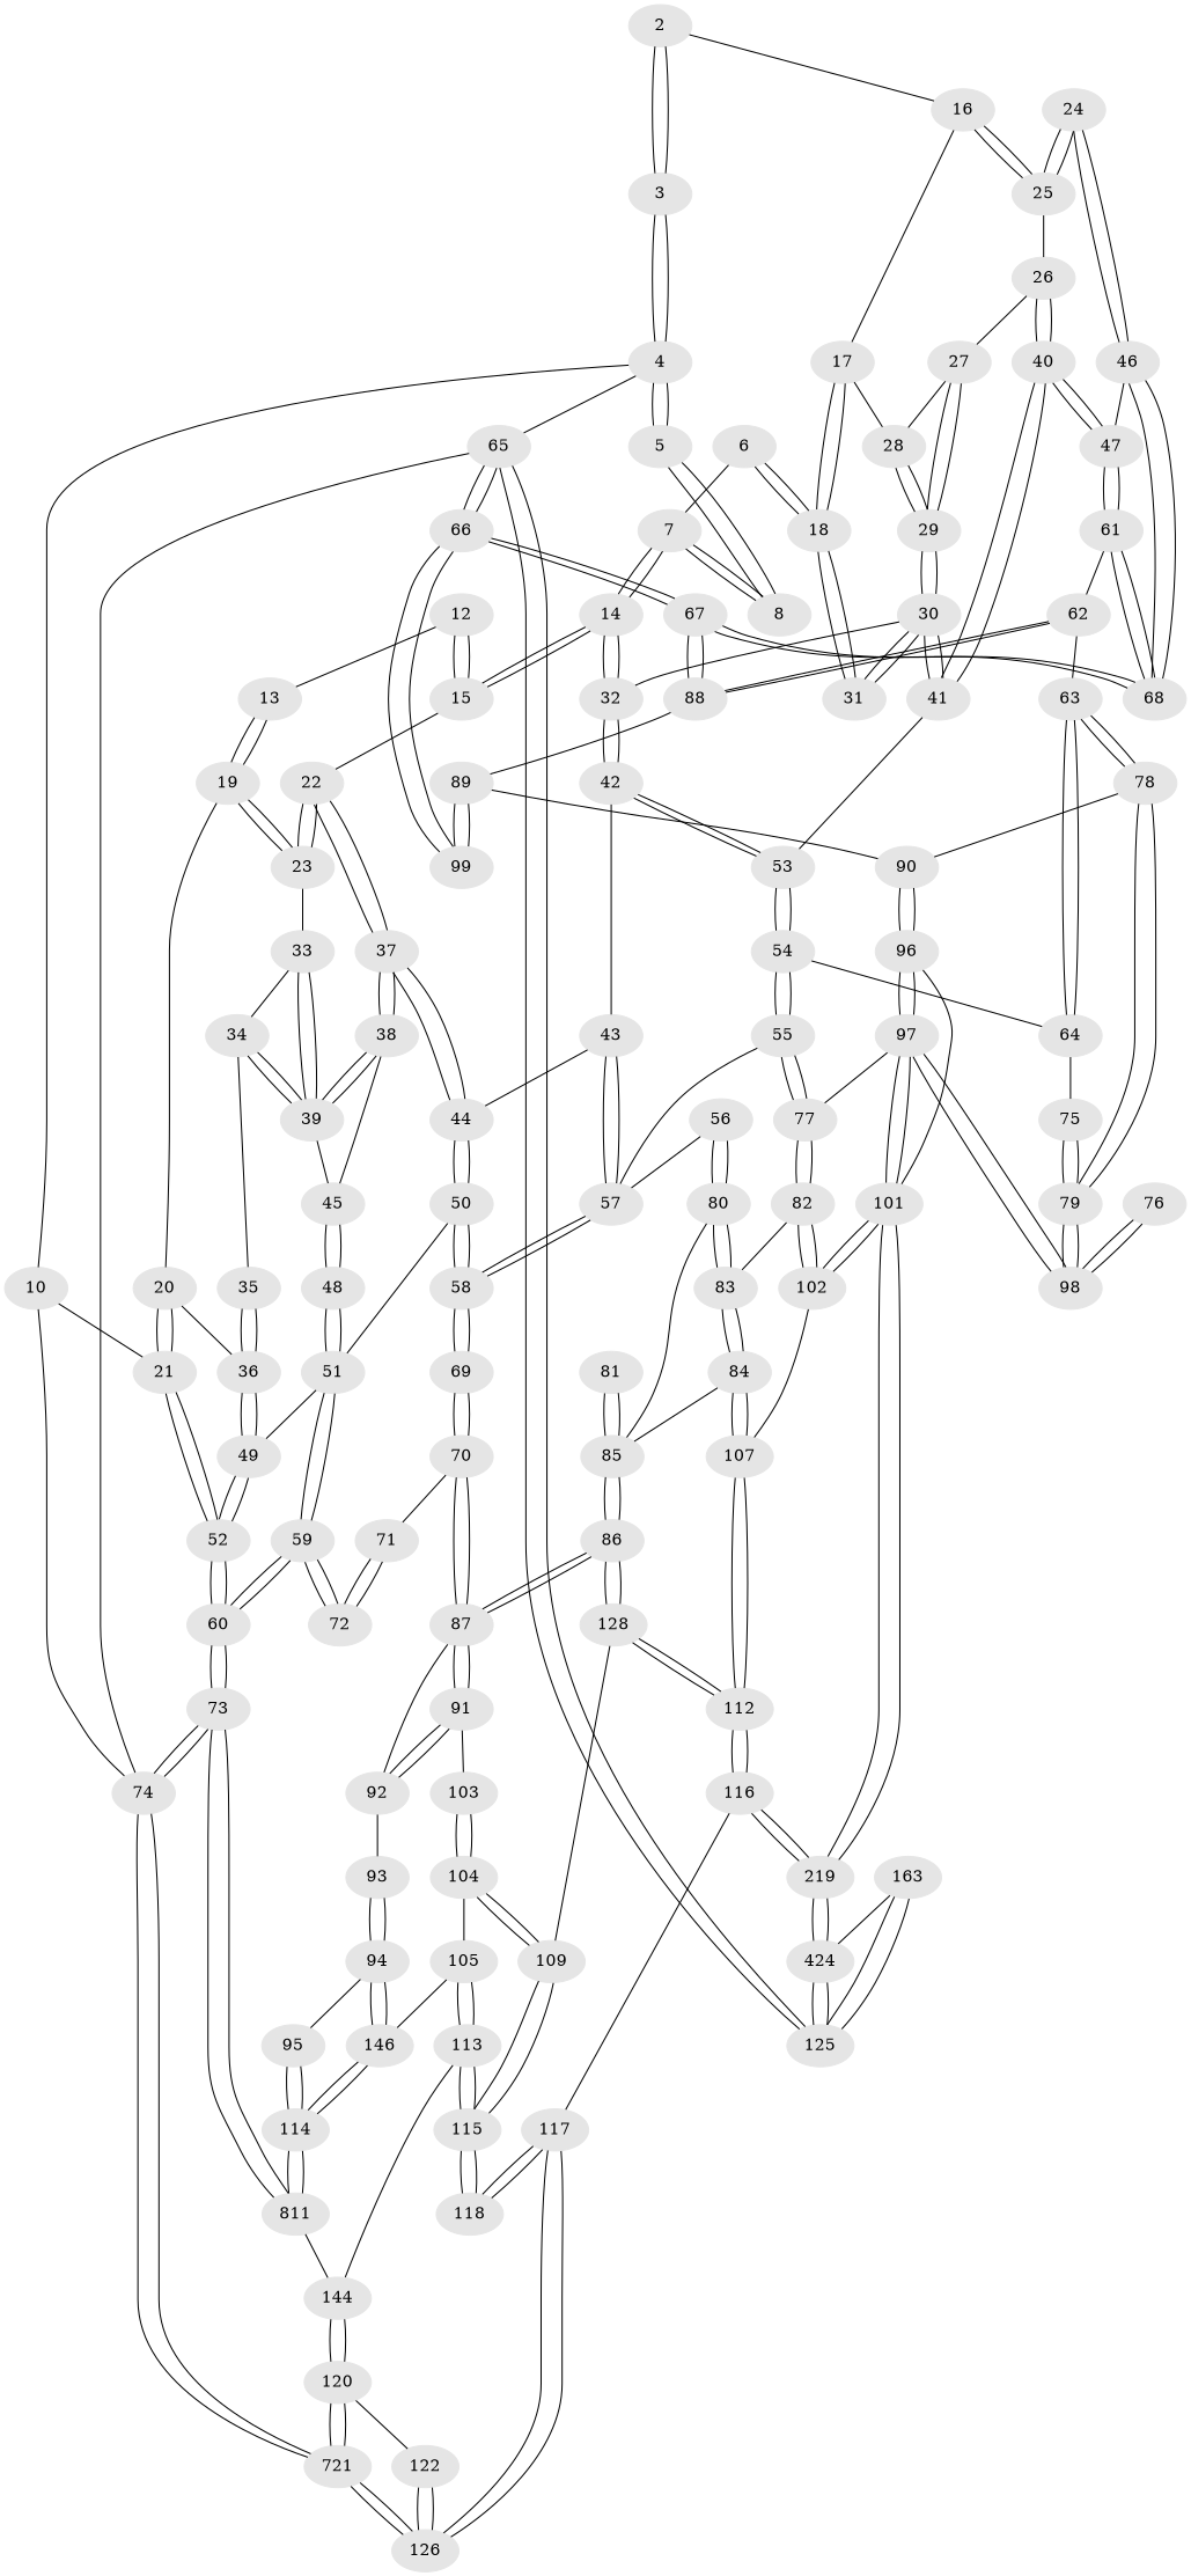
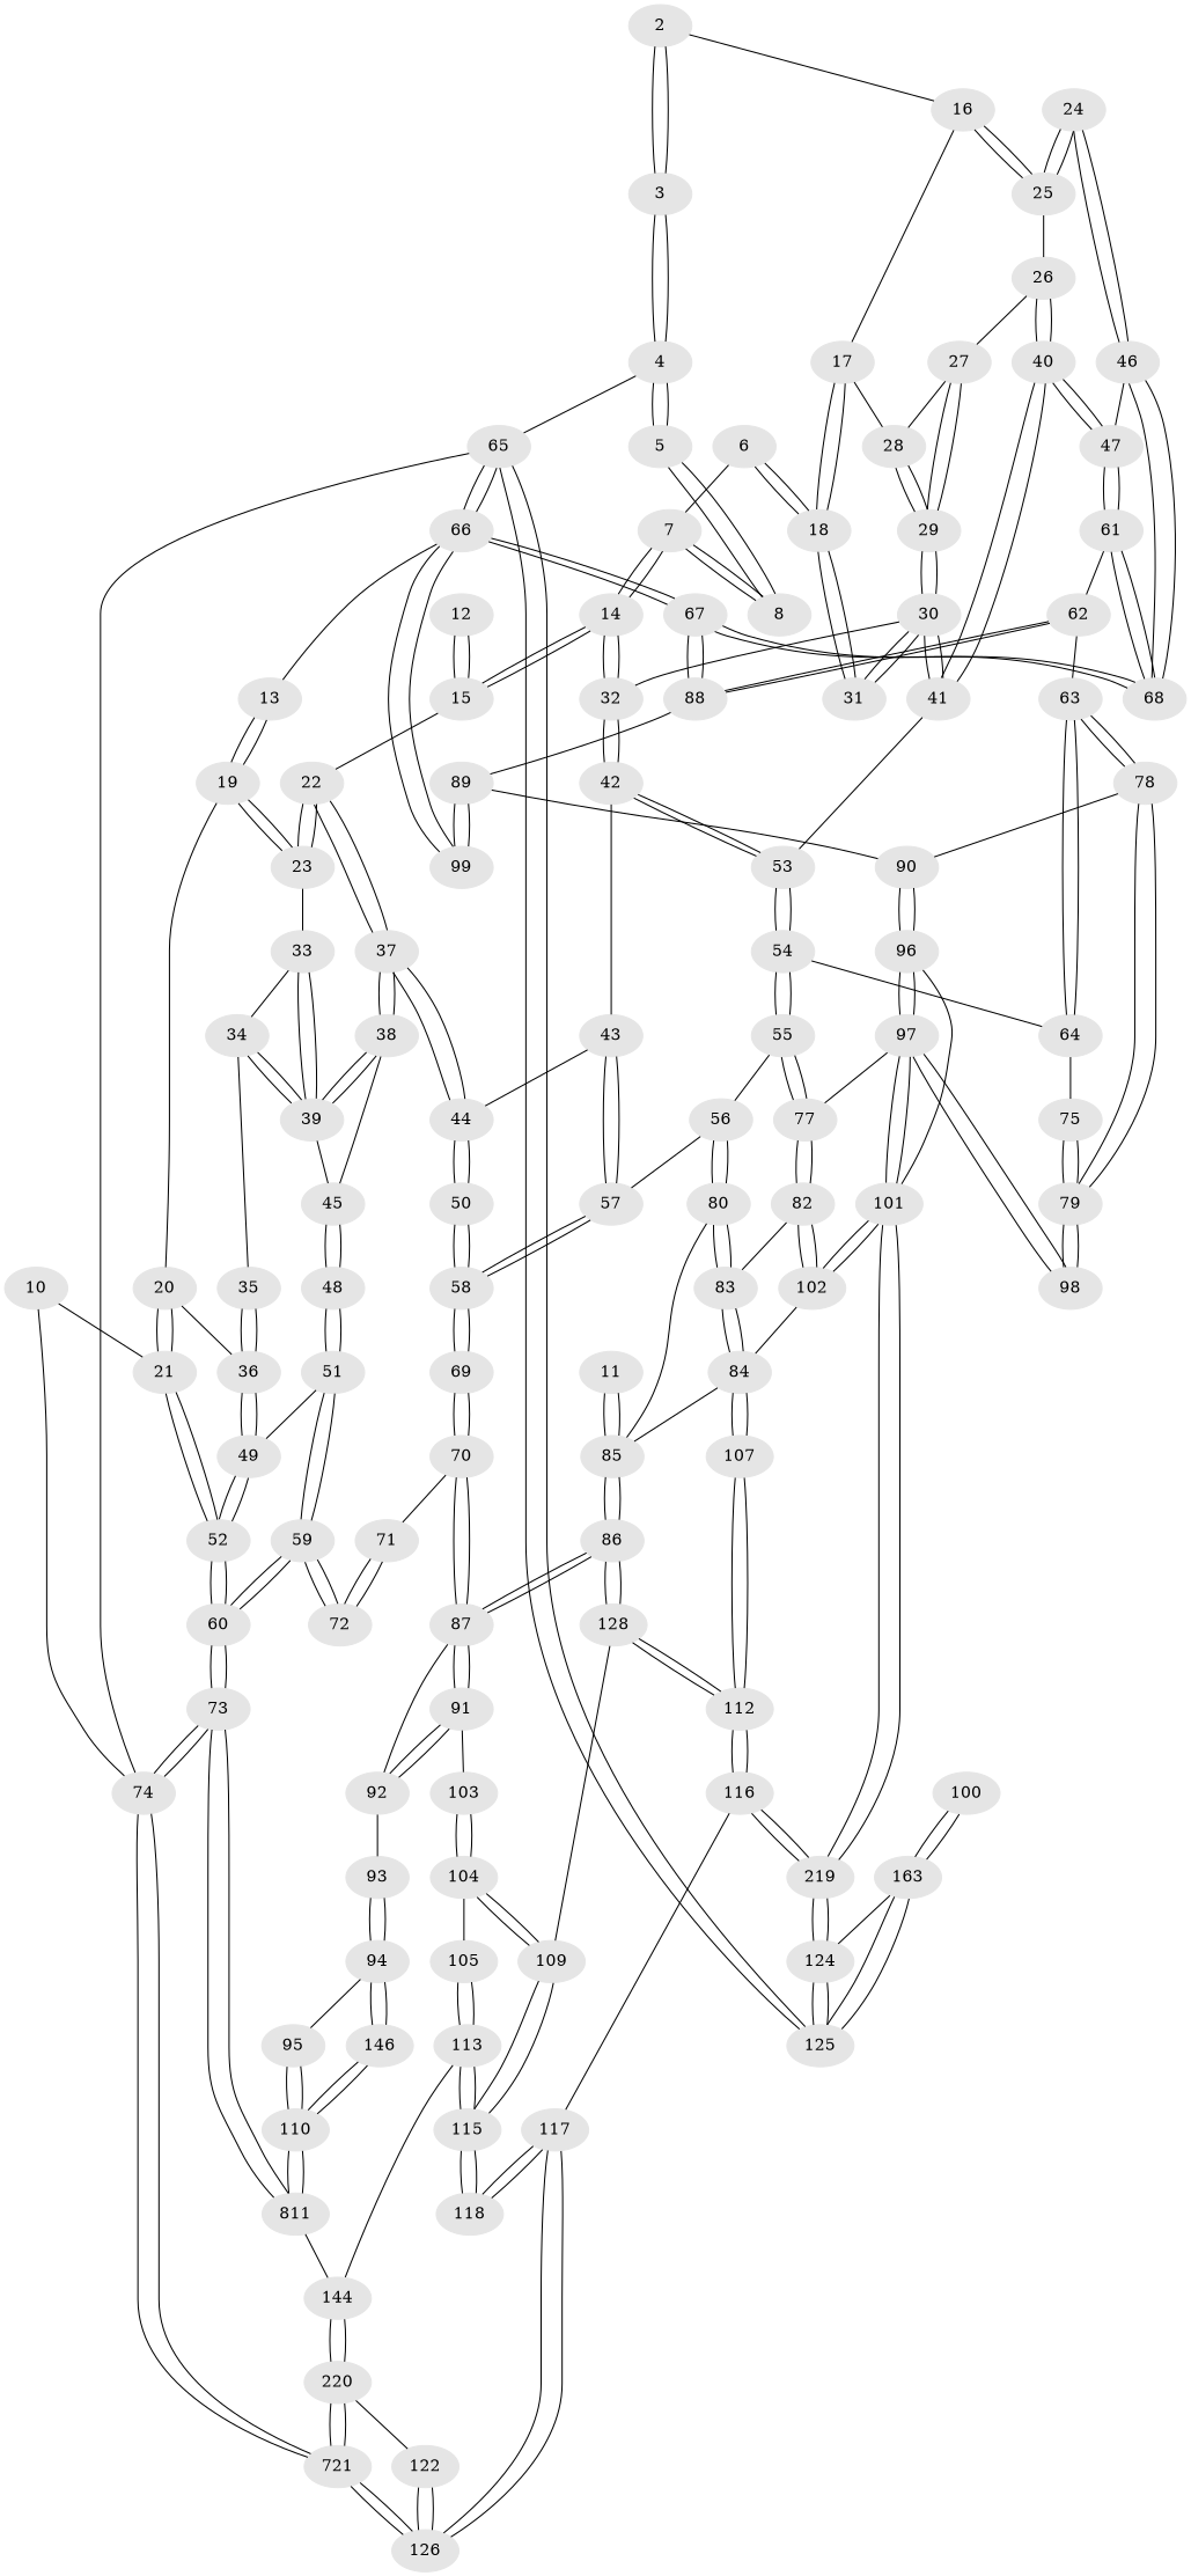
  graph {
    node [color=gray90 style=filled]
    2
    3
    16
    6
    7
    18
    4
    17
    25
    5
    10
    65
    24
    46
    8
    21
    74
    66
    125
    14
    31
    15
    32
    12
    13
    52
    n27 [label=721]
    19
    22
    20
    23
    42
    37
    28
    26
    29
    36
    33
    49
    60
    38
    44
    34
    39
    47
    68
    27
    40
    41
    30
    53
    43
    35
    45
    48
    50
    61
    54
    57
    58
    51
    62
    59
    69
    72
    73
    55
    64
    56
    77
    75
    80
    82
    83
    85
    70
    n77 [label=811]
    63
    88
    78
    89
    79
    90
    67
    99
    71
    87
-   81
+   81 [label=11]
    92
    91
    93
    95
-   110 [label=114]
+   110
    n94 [label=144]
    126
-   76
    98
    102
    96
    84
    86
    107
    112
    n104 [label=128]
    109
    103
    97
    101
    104
    94
    n111 [label=146]
    n112 [label=163]
+   100
    n114 [label=219]
-   124 [label=424]
+   124
    105
    113
    115
    116
    118
-   120
+   120 [label=220]
    117
    122
    2 -- 3
    2 -- 3
    2 -- 16
    3 -- 4
    3 -- 4
    16 -- 17
    16 -- 25
    16 -- 25
    6 -- 7
    6 -- 18
    6 -- 18
    7 -- 8
    7 -- 8
    7 -- 14
    7 -- 14
    18 -- 31
    18 -- 31
    4 -- 5
    4 -- 5
-   4 -- 10
    4 -- 65
    17 -- 18
    17 -- 18
    17 -- 28
    25 -- 26
    5 -- 8
    5 -- 8
    10 -- 21
    10 -- 74
    65 -- 74
    65 -- 66
    65 -- 66
    65 -- 125
    65 -- 125
    24 -- 25
    24 -- 25
    24 -- 46
    24 -- 46
    46 -- 47
    46 -- 68
    46 -- 68
    21 -- 52
    21 -- 52
    74 -- n27
    74 -- n27
    66 -- 67
    66 -- 67
    66 -- 99
    66 -- 99
    14 -- 15
    14 -- 15
    14 -- 32
    14 -- 32
    15 -- 22
    32 -- 42
    32 -- 42
    12 -- 15
    12 -- 15
-   12 -- 13
+   66 -- 13
    13 -- 19
    13 -- 19
    52 -- 60
    52 -- 60
    n27 -- 126
    n27 -- 126
    19 -- 20
    19 -- 23
    19 -- 23
    22 -- 23
    22 -- 23
    22 -- 37
    22 -- 37
    20 -- 21
    20 -- 21
    20 -- 36
    23 -- 33
    42 -- 53
    42 -- 53
    42 -- 43
    37 -- 38
    37 -- 38
    37 -- 44
    37 -- 44
    28 -- 29
    28 -- 29
    26 -- 27
    26 -- 40
    26 -- 40
    29 -- 30
    29 -- 30
    36 -- 49
    36 -- 49
    33 -- 34
    33 -- 39
    33 -- 39
    49 -- 52
    49 -- 52
    60 -- 73
    60 -- 73
    38 -- 39
    38 -- 39
    38 -- 45
    44 -- 50
    44 -- 50
    34 -- 39
    34 -- 39
    34 -- 35
    39 -- 45
    47 -- 61
    47 -- 61
    27 -- 28
    27 -- 29
    27 -- 29
    40 -- 47
    40 -- 47
    40 -- 41
    40 -- 41
    41 -- 53
    30 -- 31
    30 -- 31
    30 -- 32
    30 -- 41
    30 -- 41
    53 -- 54
    53 -- 54
    43 -- 44
    43 -- 57
    43 -- 57
    35 -- 36
    35 -- 36
    45 -- 48
    45 -- 48
    48 -- 51
    48 -- 51
    50 -- 58
    50 -- 58
-   50 -- 51
    61 -- 68
    61 -- 68
    61 -- 62
    54 -- 55
    54 -- 55
    54 -- 64
    57 -- 58
    57 -- 58
    58 -- 69
    58 -- 69
    51 -- 49
    51 -- 59
    51 -- 59
    62 -- 63
    62 -- 88
    62 -- 88
    59 -- 60
    59 -- 60
    59 -- 72
    59 -- 72
    69 -- 70
    69 -- 70
    73 -- 74
    73 -- 74
    73 -- n77
    73 -- n77
-   55 -- 57
+   55 -- 56
    55 -- 77
    55 -- 77
    64 -- 75
    56 -- 57
    56 -- 80
    56 -- 80
    77 -- 82
    77 -- 82
    75 -- 79
    75 -- 79
    80 -- 83
    80 -- 83
    80 -- 85
    82 -- 83
    82 -- 102
    82 -- 102
    83 -- 84
    83 -- 84
    85 -- 86
    85 -- 86
    70 -- 71
    70 -- 87
    70 -- 87
    n77 -- n94
    63 -- 64
    63 -- 64
    63 -- 78
    63 -- 78
    88 -- 89
    78 -- 79
    78 -- 79
    78 -- 90
    89 -- 90
    89 -- 99
    89 -- 99
    79 -- 98
    79 -- 98
    90 -- 96
    90 -- 96
    67 -- 68
    67 -- 68
    67 -- 88
    67 -- 88
    71 -- 72
    71 -- 72
    87 -- 92
    87 -- 91
    87 -- 91
    81 -- 85
    81 -- 85
    92 -- 93
    91 -- 92
    91 -- 92
    91 -- 103
    93 -- 94
    93 -- 94
    95 -- 110
    95 -- 110
    110 -- n77
    110 -- n77
    n94 -- 120
    n94 -- 120
-   76 -- 98
-   76 -- 98
-   102 -- 107
+   102 -- 84
    96 -- 97
    96 -- 97
    96 -- 101
    84 -- 85
    84 -- 107
    84 -- 107
    86 -- 87
    86 -- 87
    86 -- n104
    86 -- n104
    107 -- 112
    107 -- 112
    112 -- 116
    112 -- 116
    n104 -- 112
    n104 -- 112
    n104 -- 109
    109 -- 115
    109 -- 115
    103 -- 104
    103 -- 104
    97 -- 77
    97 -- 98
    97 -- 98
    97 -- 101
    97 -- 101
    101 -- 102
    101 -- 102
    101 -- n114
    101 -- n114
    104 -- 109
    104 -- 109
    104 -- 105
    94 -- 95
    94 -- n111
    94 -- n111
    n111 -- 110
    n111 -- 110
    n112 -- 125
    n112 -- 125
    n112 -- 124
+   100 -- n112
+   100 -- n112
    n114 -- 124
    n114 -- 124
    124 -- 125
    124 -- 125
-   105 -- n111
    105 -- 113
    105 -- 113
    113 -- n94
    113 -- 115
    113 -- 115
    115 -- 118
    115 -- 118
    116 -- n114
    116 -- n114
    116 -- 117
    120 -- n27
    120 -- n27
    120 -- 122
    117 -- 126
    117 -- 126
    117 -- 118
    117 -- 118
    122 -- 126
    122 -- 126
  }
